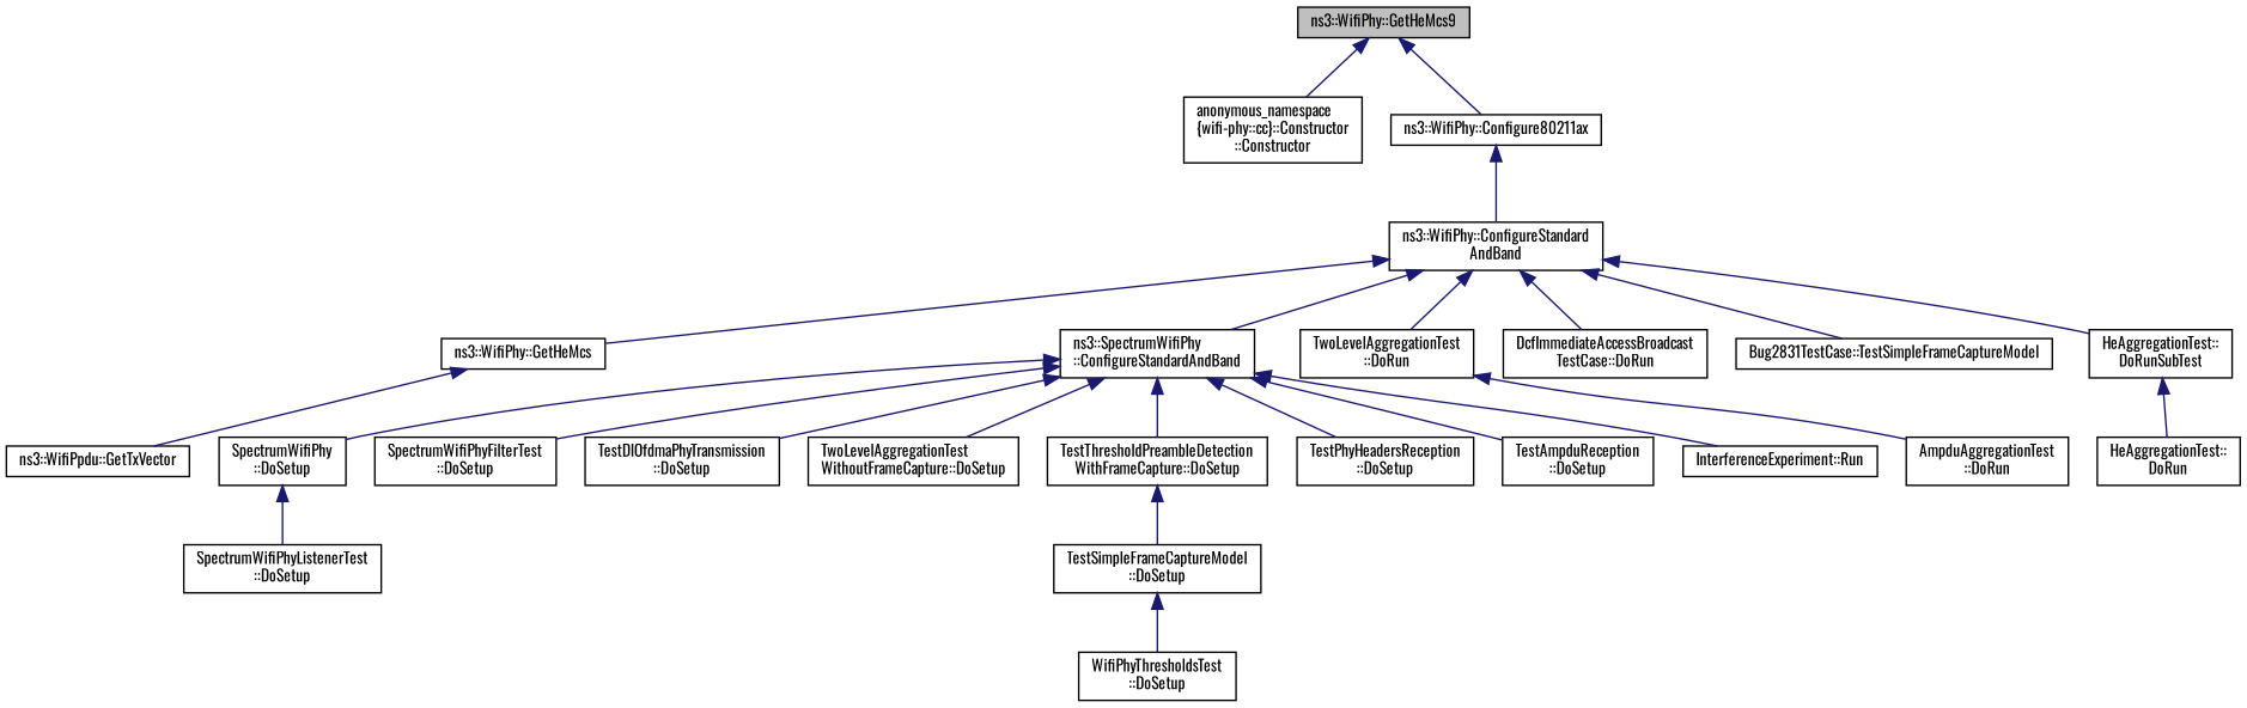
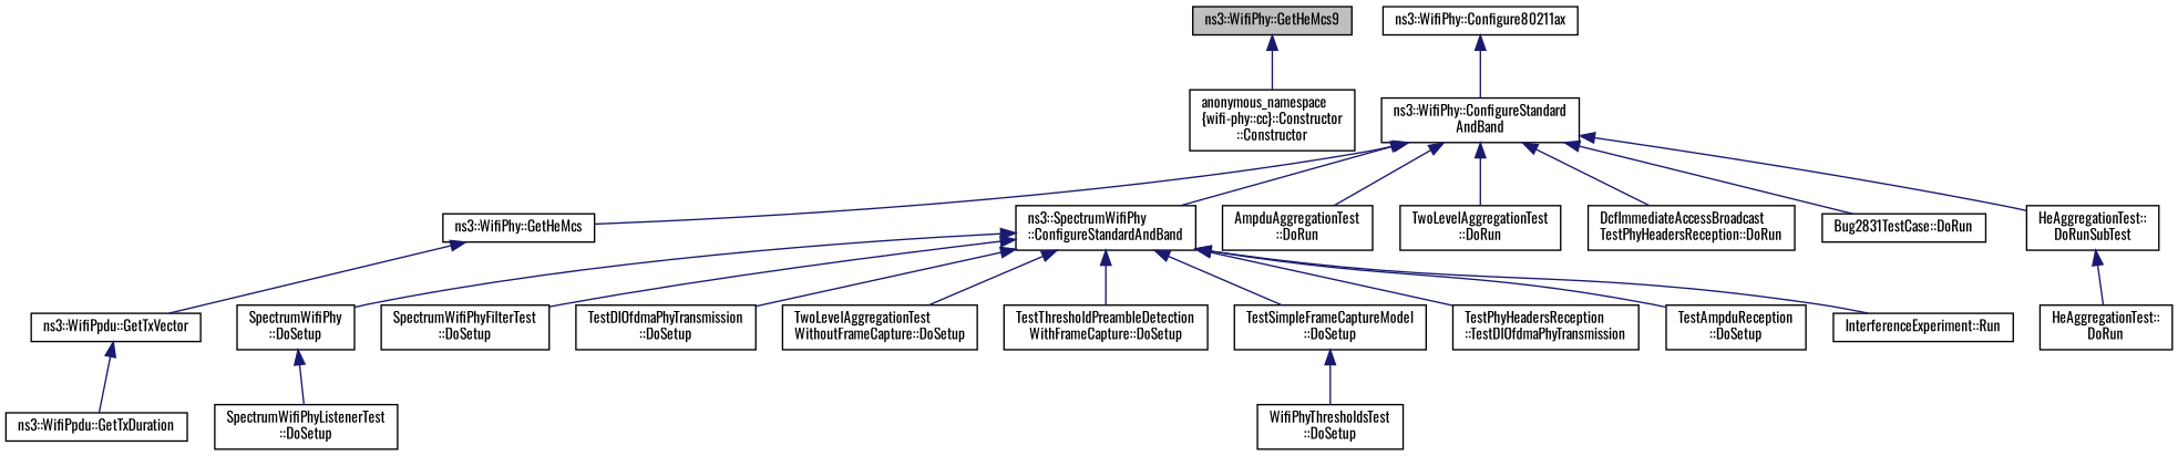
  digraph {
    fontname=Oswald
    rankdir=TB
    node [color=black fillcolor=white fontname=Oswald fontsize=10 shape=record style=filled]
    edge [color=midnightblue dir=back fontname=Oswald fontsize=10 labelfontname=Helvetica labelfontsize=10 style=solid]
    n1 [fillcolor=grey75 fontcolor=black height=0.2 label="ns3::WifiPhy::GetHeMcs9" width=0.4]
    n2 [height=0.2 label="anonymous_namespace\l\{wifi-phy::cc\}::Constructor\l::Constructor" width=0.4]
    n3 [height=0.2 label="ns3::WifiPhy::Configure80211ax" width=0.4]
    n4 [height=0.2 label="ns3::WifiPhy::ConfigureStandard\lAndBand" width=0.4]
    n5 [height=0.2 label="ns3::WifiPhy::GetHeMcs" width=0.4]
    n6 [height=0.2 label="ns3::WifiPpdu::GetTxVector" width=0.4]
    n7 [height=0.2 label="ns3::SpectrumWifiPhy\l::ConfigureStandardAndBand" width=0.4]
    n8 [height=0.2 label="AmpduAggregationTest\l::DoRun" width=0.4]
    n9 [height=0.2 label="TwoLevelAggregationTest\l::DoRun" width=0.4]
-   n10 [height=0.2 label="DcfImmediateAccessBroadcast\lTestCase::DoRun" width=0.4]
-   n11 [height=0.2 label="Bug2831TestCase::TestSimpleFrameCaptureModel" width=0.4]
+   n10 [height=0.2 label="DcfImmediateAccessBroadcast\lTestPhyHeadersReception::DoRun" width=0.4]
+   n11 [height=0.2 label="Bug2831TestCase::DoRun" width=0.4]
    n12 [height=0.2 label="HeAggregationTest::\lDoRunSubTest" width=0.4]
    n13 [height=0.2 label="SpectrumWifiPhy\l::DoSetup" width=0.4]
    n14 [height=0.2 label="SpectrumWifiPhyFilterTest\l::DoSetup" width=0.4]
    n15 [height=0.2 label="TestDlOfdmaPhyTransmission\l::DoSetup" width=0.4]
    n16 [height=0.2 label="TwoLevelAggregationTest\lWithoutFrameCapture::DoSetup" width=0.4]
    n17 [height=0.2 label="TestThresholdPreambleDetection\lWithFrameCapture::DoSetup" width=0.4]
    n18 [height=0.2 label="TestSimpleFrameCaptureModel\l::DoSetup" width=0.4]
-   n19 [height=0.2 label="TestPhyHeadersReception\l::DoSetup" width=0.4]
+   n19 [height=0.2 label="TestPhyHeadersReception\l::TestDlOfdmaPhyTransmission" width=0.4]
    n20 [height=0.2 label="TestAmpduReception\l::DoSetup" width=0.4]
    n21 [height=0.2 label="InterferenceExperiment::Run" width=0.4]
    n22 [height=0.2 label="HeAggregationTest::\lDoRun" width=0.4]
    n23 [height=0.2 label="SpectrumWifiPhyListenerTest\l::DoSetup" width=0.4]
    n24 [height=0.2 label="WifiPhyThresholdsTest\l::DoSetup" width=0.4]
+   n25 [height=0.2 label="ns3::WifiPpdu::GetTxDuration" width=0.4]
    n1 -> n2
-   n1 -> n3
    n3 -> n4
    n4 -> n5
    n4 -> n7
-   n9 -> n8
+   n4 -> n8
    n4 -> n9
    n4 -> n10
    n4 -> n11
    n4 -> n12
    n5 -> n6
+   n6 -> n25
    n7 -> n13
    n7 -> n14
    n7 -> n15
    n7 -> n16
    n7 -> n17
-   n17 -> n18
+   n7 -> n18
    n7 -> n19
    n7 -> n20
    n7 -> n21
    n12 -> n22
    n13 -> n23
    n18 -> n24
  }
